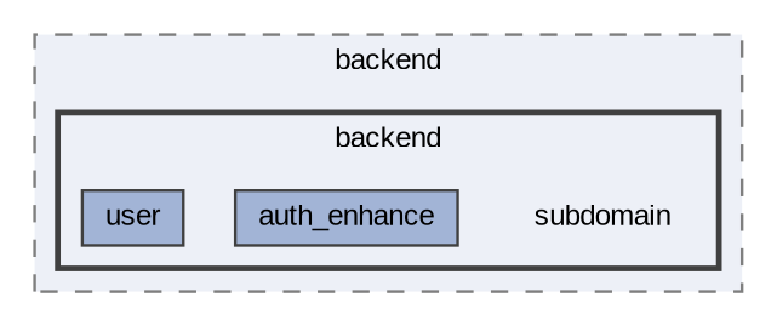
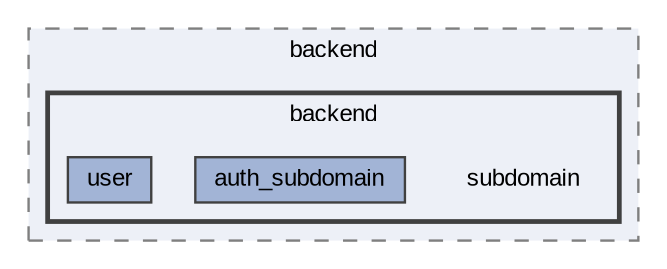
  digraph {
    compound=true
    fontname="Liberation Sans"
    node [fontname="Liberation Sans" fontsize=10 shape=box color=grey25 fillcolor="#a2b4d6" style=filled]
    n1 [height=0.2 label=subdomain shape=plaintext width=0.4 color="" fillcolor="" style=""]
-   n2 [height=0.2 label=auth_enhance width=0.4]
+   n2 [height=0.2 label=auth_subdomain width=0.4]
    n3 [height=0.2 label=user width=0.4]
    subgraph cluster_1 {
      bgcolor="#edf0f7"
      fontsize=10
      label=backend
      pencolor=grey50
      style="filled,dashed"
      subgraph cluster_2 {
        bgcolor="#edf0f7"
        fontsize=10
        pencolor=grey25
        style="filled,bold"
        n1
        n2
        n3
      }
    }
  }
